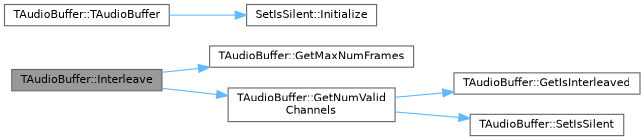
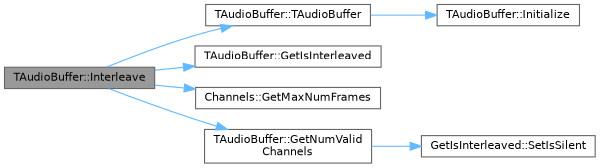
  digraph {
    rankdir=LR
    node [color=grey40 fillcolor=white fontname=Helvetica fontsize=10 shape=box style=filled]
    edge [color=steelblue1 fontname=Helvetica fontsize=10 labelfontname=Helvetica labelfontsize=10 style=solid]
    n1 [color=gray40 fillcolor=grey60 fontcolor=black height=0.2 label="TAudioBuffer::Interleave" width=0.4]
    n2 [height=0.2 label="TAudioBuffer::TAudioBuffer" width=0.4]
    n3 [height=0.2 label="TAudioBuffer::GetIsInterleaved" width=0.4]
-   n4 [height=0.2 label="TAudioBuffer::GetMaxNumFrames" width=0.4]
+   n4 [height=0.2 label="Channels::GetMaxNumFrames" width=0.4]
    n5 [height=0.2 label="TAudioBuffer::GetNumValid\lChannels" width=0.4]
-   n6 [height=0.2 label="SetIsSilent::Initialize" width=0.4]
-   n7 [height=0.2 label="TAudioBuffer::SetIsSilent" width=0.4]
-   n5 -> n3
+   n6 [height=0.2 label="TAudioBuffer::Initialize" width=0.4]
+   n7 [height=0.2 label="GetIsInterleaved::SetIsSilent" width=0.4]
+   n1 -> n2
+   n1 -> n3
    n1 -> n4
    n1 -> n5
    n2 -> n6
    n5 -> n7
  }
